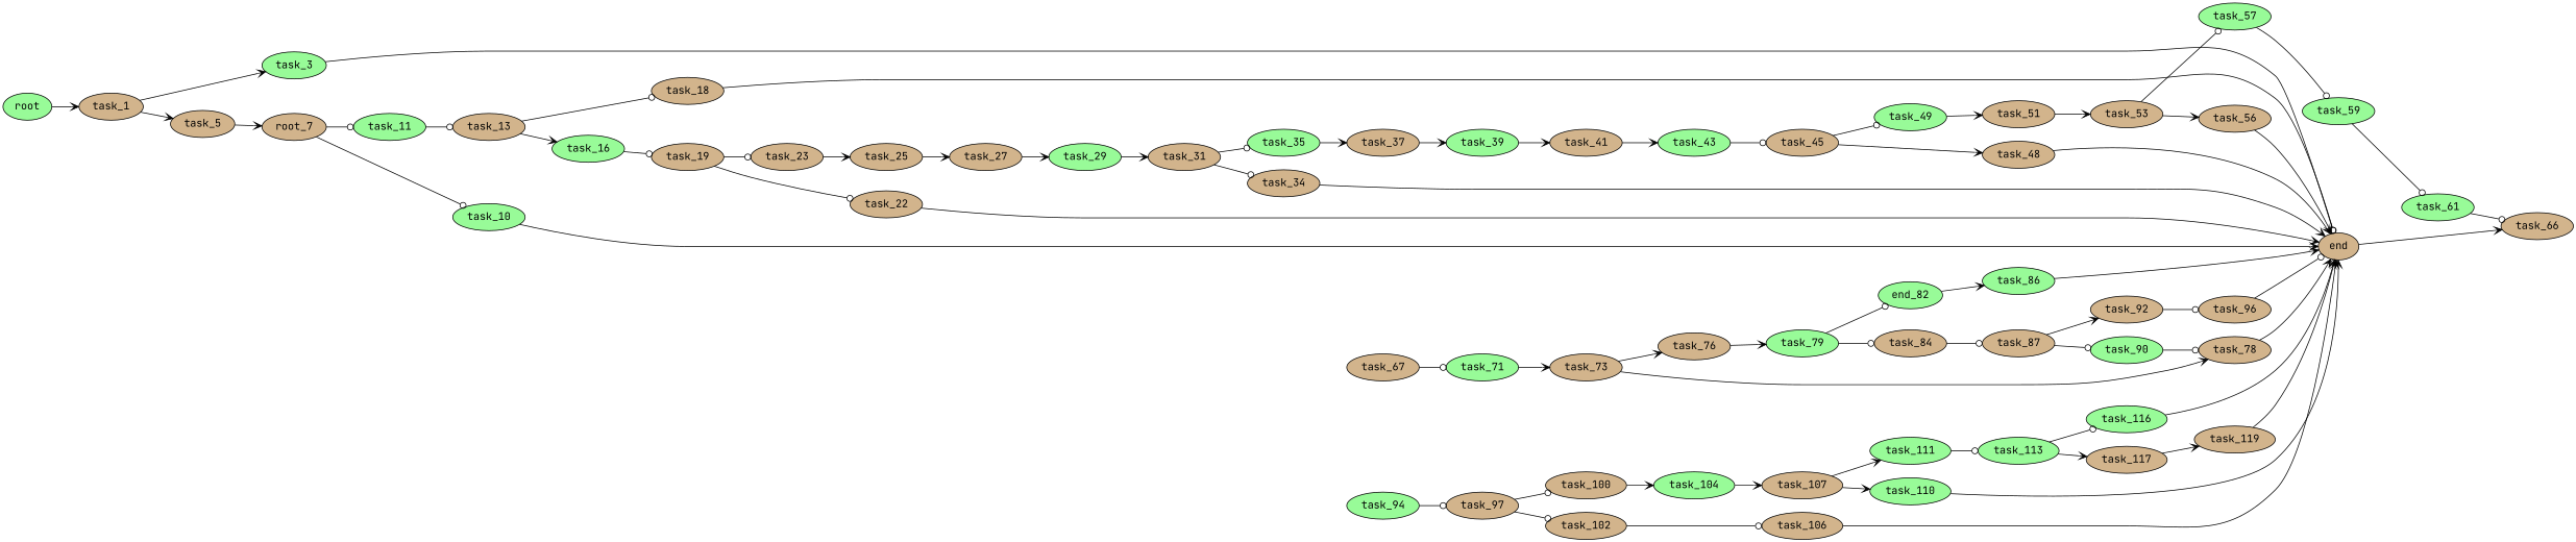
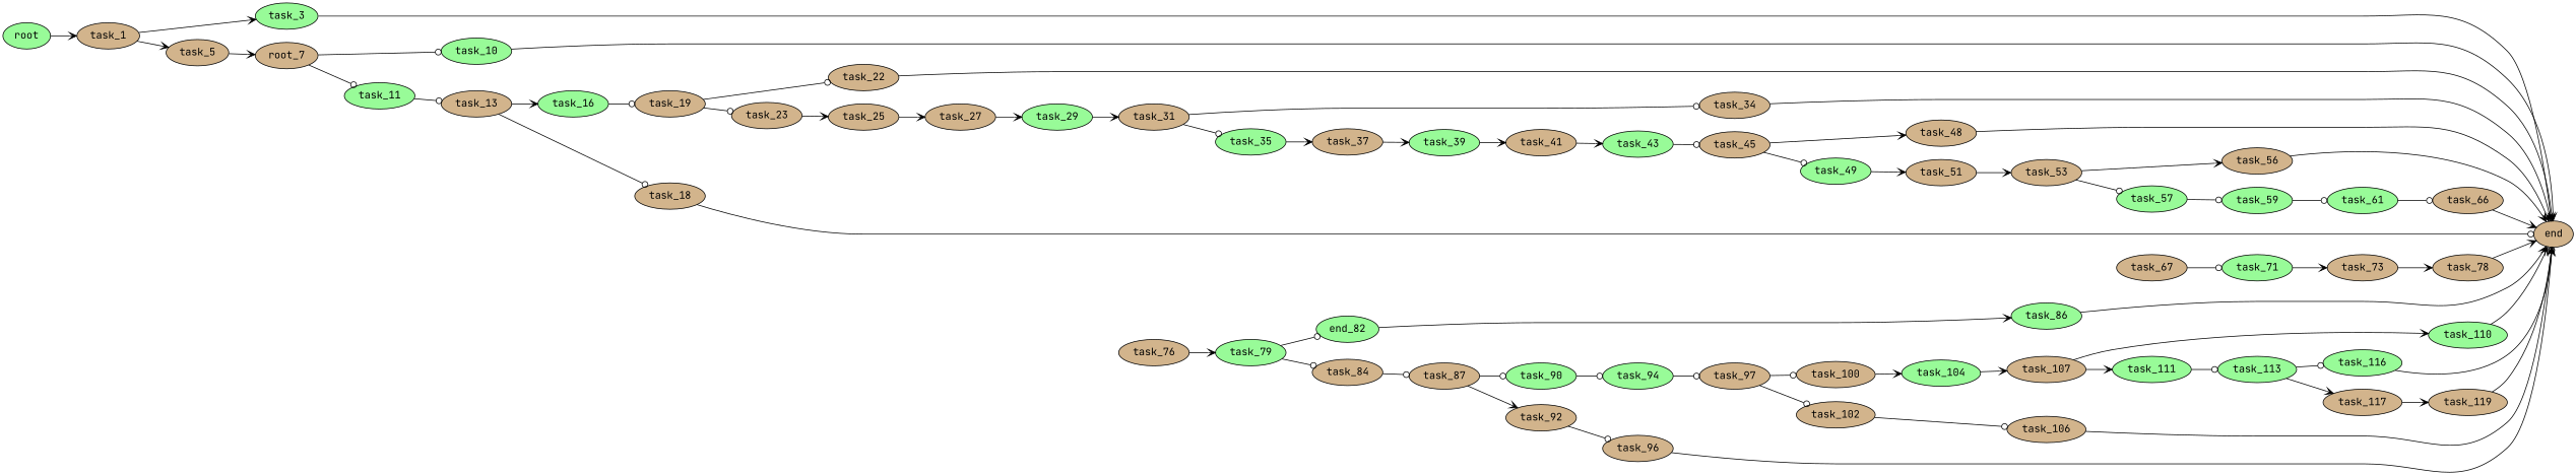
  digraph {
    fontname="JetBrains Mono"
    rankdir=LR
    node [fillcolor=tan fontname="JetBrains Mono" style=filled]
    edge [arrowhead=vee fontname="JetBrains Mono"]
    root [fillcolor=palegreen]
    task_1
    n3 [fillcolor=palegreen label=task_3]
    task_5
    end
    n6 [label=root_7]
    task_10 [fillcolor=palegreen]
    task_11 [fillcolor=palegreen]
    task_13
    task_16 [fillcolor=palegreen]
    task_18
    task_19
    task_22
    task_23
    task_25
    task_27
    task_29 [fillcolor=palegreen]
    task_31
    task_34
    task_35 [fillcolor=palegreen]
    task_37
    task_39 [fillcolor=palegreen]
    task_41
    task_43 [fillcolor=palegreen]
    task_45
    task_48
    task_49 [fillcolor=palegreen]
    task_51
    task_53
    task_56
    task_57 [fillcolor=palegreen]
    task_59 [fillcolor=palegreen]
    task_61 [fillcolor=palegreen]
    task_66
    task_71 [fillcolor=palegreen]
    task_67
    task_73
    task_76
    task_78
    task_79 [fillcolor=palegreen]
    n41 [fillcolor=palegreen label=end_82]
    task_84
    task_86 [fillcolor=palegreen]
    task_87
    task_90 [fillcolor=palegreen]
    task_92
    task_94 [fillcolor=palegreen]
    task_96
    task_97
    task_100
    task_102
    task_104 [fillcolor=palegreen]
    task_106
    task_107
    task_110 [fillcolor=palegreen]
    task_111 [fillcolor=palegreen]
    task_113 [fillcolor=palegreen]
    task_116 [fillcolor=palegreen]
    task_117
    task_119
    root -> task_1
    task_1 -> n3
    task_1 -> task_5
    n3 -> end [arrowhead=odot]
    task_5 -> n6
    n6 -> task_10 [arrowhead=odot]
    n6 -> task_11 [arrowhead=odot]
    task_10 -> end
    task_11 -> task_13 [arrowhead=odot]
    task_13 -> task_16
    task_13 -> task_18 [arrowhead=odot]
    task_16 -> task_19 [arrowhead=odot]
    task_18 -> end [arrowhead=odot]
    task_19 -> task_22 [arrowhead=odot]
    task_19 -> task_23 [arrowhead=odot]
    task_22 -> end
    task_23 -> task_25
    task_25 -> task_27
    task_27 -> task_29
    task_29 -> task_31
    task_31 -> task_34 [arrowhead=odot]
    task_31 -> task_35 [arrowhead=odot]
    task_34 -> end
    task_35 -> task_37
    task_37 -> task_39
    task_39 -> task_41
    task_41 -> task_43
    task_43 -> task_45 [arrowhead=odot]
    task_45 -> task_48
    task_45 -> task_49 [arrowhead=odot]
    task_48 -> end
    task_49 -> task_51
    task_51 -> task_53
    task_53 -> task_56
    task_53 -> task_57 [arrowhead=odot]
    task_56 -> end
    task_57 -> task_59 [arrowhead=odot]
    task_59 -> task_61 [arrowhead=odot]
    task_61 -> task_66 [arrowhead=odot]
-   end -> task_66
+   task_66 -> end
    task_71 -> task_73
    task_67 -> task_71 [arrowhead=odot]
-   task_73 -> task_76
    task_73 -> task_78
    task_76 -> task_79
    task_78 -> end
    task_79 -> n41 [arrowhead=odot]
    task_79 -> task_84 [arrowhead=odot]
    n41 -> task_86
    task_84 -> task_87 [arrowhead=odot]
    task_86 -> end
    task_87 -> task_90 [arrowhead=odot]
    task_87 -> task_92
-   task_90 -> task_78 [arrowhead=odot]
+   task_90 -> task_94 [arrowhead=odot]
    task_92 -> task_96 [arrowhead=odot]
    task_94 -> task_97 [arrowhead=odot]
    task_96 -> end [arrowhead=odot]
    task_97 -> task_100 [arrowhead=odot]
    task_97 -> task_102 [arrowhead=odot]
    task_100 -> task_104
    task_102 -> task_106 [arrowhead=odot]
    task_104 -> task_107
    task_106 -> end
    task_107 -> task_110
    task_107 -> task_111
    task_110 -> end
    task_111 -> task_113 [arrowhead=odot]
    task_113 -> task_116 [arrowhead=odot]
    task_113 -> task_117
    task_116 -> end
    task_117 -> task_119
    task_119 -> end [arrowhead=odot]
  }
